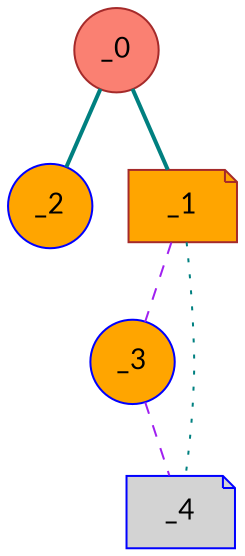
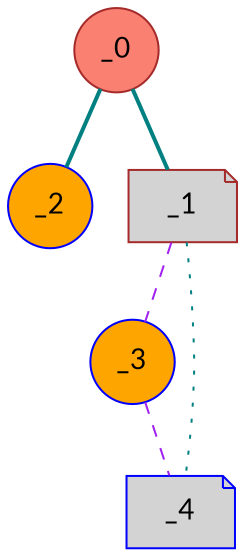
  graph {
    fontname=Lato
    node [color=blue fillcolor=orange fontname=Lato shape=circle style=filled]
    edge [color=teal fontname=Lato style=bold]
    _0 [color=brown fillcolor=salmon x=0.546616 y=2.51009]
    _2 [x=1.0689 y=0.840426]
-   _1 [color=brown shape=note x=1.76889 y=2.5125]
+   _1 [color=brown fillcolor=lightgrey shape=note x=1.76889 y=2.5125]
    _3 [x=0.550022 y=1.47529]
    _4 [fillcolor=lightgrey shape=note x=1.94066 y=0.648132]
    _0 -- _2
    _0 -- _1
    _1 -- _3 [color=purple style=dashed]
    _1 -- _4 [style=dotted]
    _3 -- _4 [color=purple style=dashed]
  }
